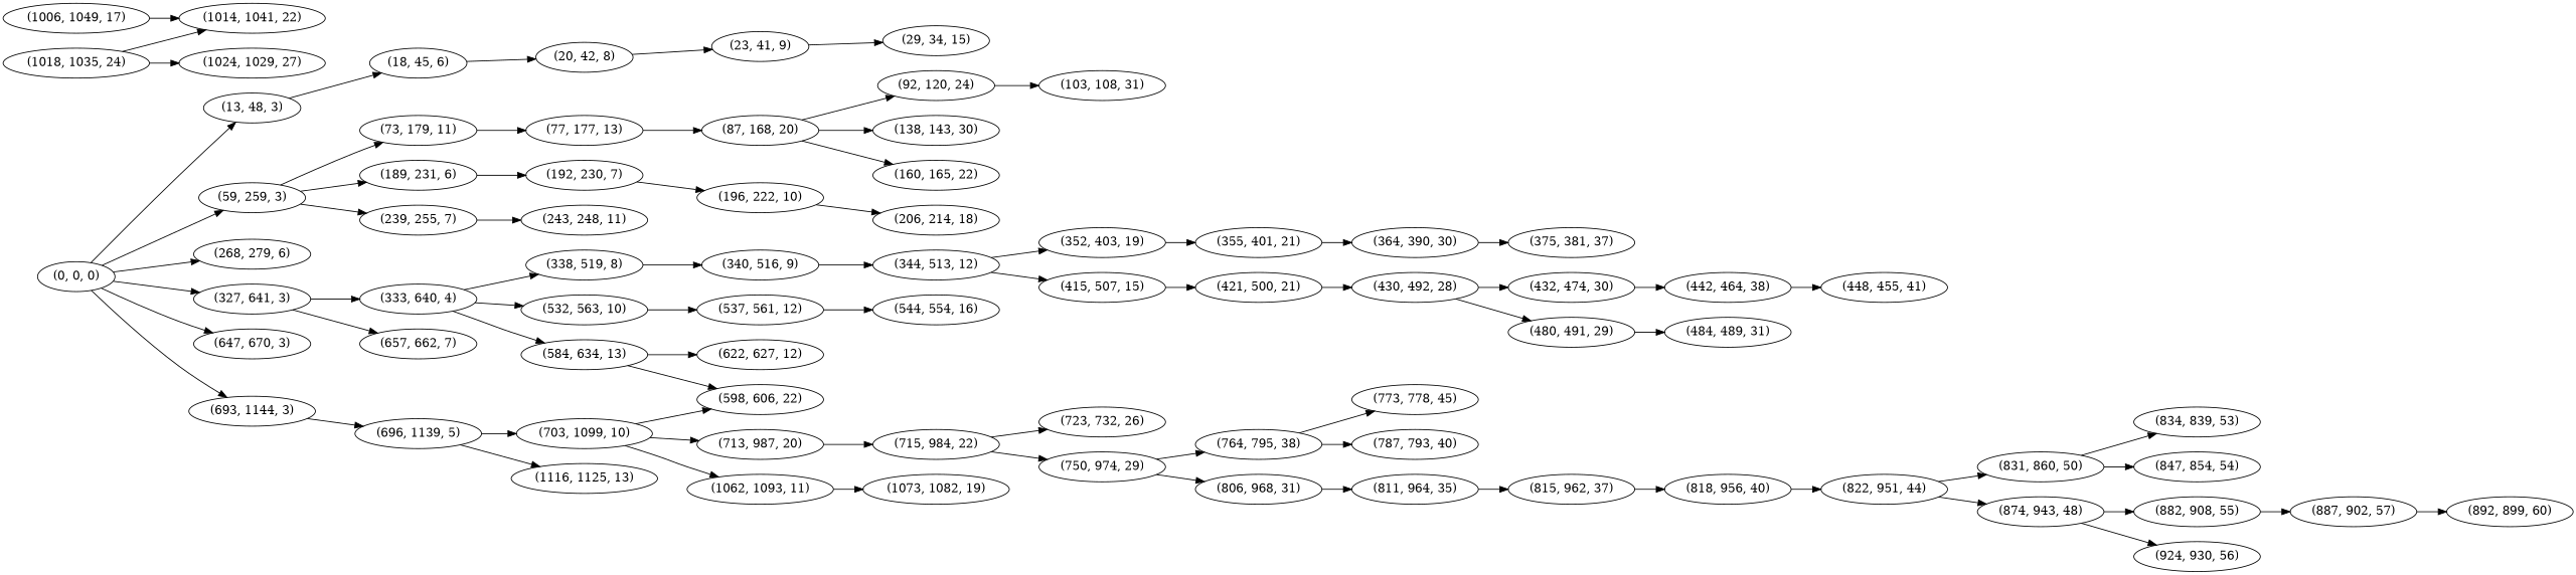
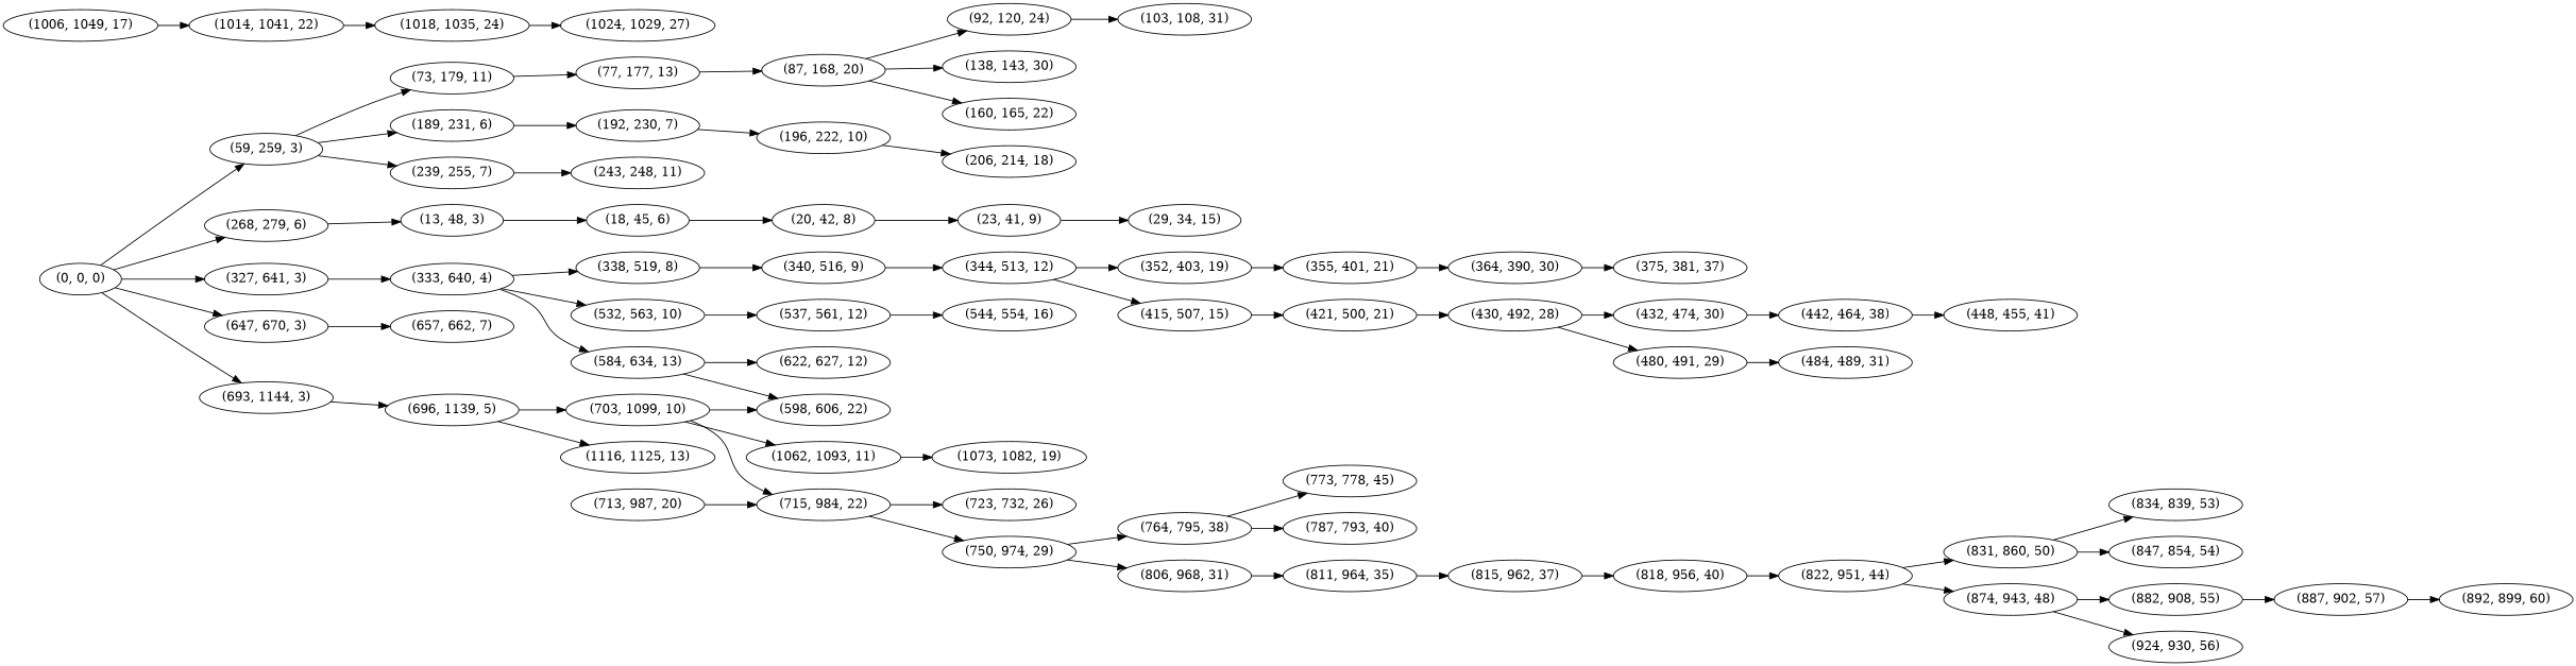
  digraph {
    rankdir=LR
    "(0, 0, 0)"
    "(13, 48, 3)"
    "(59, 259, 3)"
    "(268, 279, 6)"
    "(327, 641, 3)"
    "(647, 670, 3)"
    "(693, 1144, 3)"
    "(18, 45, 6)"
    "(73, 179, 11)"
    "(189, 231, 6)"
    "(239, 255, 7)"
    "(333, 640, 4)"
    "(657, 662, 7)"
    "(696, 1139, 5)"
    "(20, 42, 8)"
    "(23, 41, 9)"
    "(29, 34, 15)"
    "(77, 177, 13)"
    "(192, 230, 7)"
    "(243, 248, 11)"
    "(87, 168, 20)"
    "(92, 120, 24)"
    "(138, 143, 30)"
    "(160, 165, 22)"
    "(103, 108, 31)"
    "(196, 222, 10)"
    "(206, 214, 18)"
    "(338, 519, 8)"
    "(532, 563, 10)"
    n30 [label="(584, 634, 13)"]
    "(340, 516, 9)"
    "(537, 561, 12)"
    "(598, 606, 22)"
    "(622, 627, 12)"
    "(344, 513, 12)"
    "(352, 403, 19)"
    "(415, 507, 15)"
    "(355, 401, 21)"
    "(421, 500, 21)"
    "(364, 390, 30)"
    "(375, 381, 37)"
    "(430, 492, 28)"
    "(432, 474, 30)"
    "(480, 491, 29)"
    "(442, 464, 38)"
    "(484, 489, 31)"
    "(448, 455, 41)"
    "(544, 554, 16)"
    "(703, 1099, 10)"
    "(1116, 1125, 13)"
    "(713, 987, 20)"
    "(1062, 1093, 11)"
    "(715, 984, 22)"
    "(1006, 1049, 17)"
    "(1014, 1041, 22)"
    "(1073, 1082, 19)"
    "(723, 732, 26)"
    "(750, 974, 29)"
    "(764, 795, 38)"
    "(806, 968, 31)"
    "(773, 778, 45)"
    "(787, 793, 40)"
    "(811, 964, 35)"
    "(815, 962, 37)"
    "(818, 956, 40)"
    "(822, 951, 44)"
    "(831, 860, 50)"
    "(874, 943, 48)"
    "(834, 839, 53)"
    "(847, 854, 54)"
    "(882, 908, 55)"
    "(924, 930, 56)"
    "(887, 902, 57)"
    "(892, 899, 60)"
    "(1018, 1035, 24)"
    "(1024, 1029, 27)"
-   "(0, 0, 0)" -> "(13, 48, 3)"
+   "(268, 279, 6)" -> "(13, 48, 3)"
    "(0, 0, 0)" -> "(59, 259, 3)"
    "(0, 0, 0)" -> "(268, 279, 6)"
    "(0, 0, 0)" -> "(327, 641, 3)"
    "(0, 0, 0)" -> "(647, 670, 3)"
    "(0, 0, 0)" -> "(693, 1144, 3)"
    "(13, 48, 3)" -> "(18, 45, 6)"
    "(59, 259, 3)" -> "(73, 179, 11)"
    "(59, 259, 3)" -> "(189, 231, 6)"
    "(59, 259, 3)" -> "(239, 255, 7)"
    "(327, 641, 3)" -> "(333, 640, 4)"
-   "(327, 641, 3)" -> "(657, 662, 7)"
+   "(647, 670, 3)" -> "(657, 662, 7)"
    "(693, 1144, 3)" -> "(696, 1139, 5)"
    "(18, 45, 6)" -> "(20, 42, 8)"
    "(73, 179, 11)" -> "(77, 177, 13)"
    "(189, 231, 6)" -> "(192, 230, 7)"
    "(239, 255, 7)" -> "(243, 248, 11)"
    "(333, 640, 4)" -> "(338, 519, 8)"
    "(333, 640, 4)" -> "(532, 563, 10)"
    "(333, 640, 4)" -> n30
    "(696, 1139, 5)" -> "(703, 1099, 10)"
    "(696, 1139, 5)" -> "(1116, 1125, 13)"
    "(20, 42, 8)" -> "(23, 41, 9)"
    "(23, 41, 9)" -> "(29, 34, 15)"
    "(77, 177, 13)" -> "(87, 168, 20)"
    "(192, 230, 7)" -> "(196, 222, 10)"
    "(87, 168, 20)" -> "(92, 120, 24)"
    "(87, 168, 20)" -> "(138, 143, 30)"
    "(87, 168, 20)" -> "(160, 165, 22)"
    "(92, 120, 24)" -> "(103, 108, 31)"
    "(196, 222, 10)" -> "(206, 214, 18)"
    "(338, 519, 8)" -> "(340, 516, 9)"
    "(532, 563, 10)" -> "(537, 561, 12)"
    n30 -> "(598, 606, 22)"
    n30 -> "(622, 627, 12)"
    "(340, 516, 9)" -> "(344, 513, 12)"
    "(537, 561, 12)" -> "(544, 554, 16)"
    "(344, 513, 12)" -> "(352, 403, 19)"
    "(344, 513, 12)" -> "(415, 507, 15)"
    "(352, 403, 19)" -> "(355, 401, 21)"
    "(415, 507, 15)" -> "(421, 500, 21)"
    "(355, 401, 21)" -> "(364, 390, 30)"
    "(421, 500, 21)" -> "(430, 492, 28)"
    "(364, 390, 30)" -> "(375, 381, 37)"
    "(430, 492, 28)" -> "(432, 474, 30)"
    "(430, 492, 28)" -> "(480, 491, 29)"
    "(432, 474, 30)" -> "(442, 464, 38)"
    "(480, 491, 29)" -> "(484, 489, 31)"
    "(442, 464, 38)" -> "(448, 455, 41)"
    "(703, 1099, 10)" -> "(598, 606, 22)"
-   "(703, 1099, 10)" -> "(713, 987, 20)"
+   "(703, 1099, 10)" -> "(715, 984, 22)"
    "(703, 1099, 10)" -> "(1062, 1093, 11)"
    "(713, 987, 20)" -> "(715, 984, 22)"
    "(1062, 1093, 11)" -> "(1073, 1082, 19)"
    "(715, 984, 22)" -> "(723, 732, 26)"
    "(715, 984, 22)" -> "(750, 974, 29)"
    "(1006, 1049, 17)" -> "(1014, 1041, 22)"
-   "(1018, 1035, 24)" -> "(1014, 1041, 22)"
+   "(1014, 1041, 22)" -> "(1018, 1035, 24)"
    "(750, 974, 29)" -> "(764, 795, 38)"
    "(750, 974, 29)" -> "(806, 968, 31)"
    "(764, 795, 38)" -> "(773, 778, 45)"
    "(764, 795, 38)" -> "(787, 793, 40)"
    "(806, 968, 31)" -> "(811, 964, 35)"
    "(811, 964, 35)" -> "(815, 962, 37)"
    "(815, 962, 37)" -> "(818, 956, 40)"
    "(818, 956, 40)" -> "(822, 951, 44)"
    "(822, 951, 44)" -> "(831, 860, 50)"
    "(822, 951, 44)" -> "(874, 943, 48)"
    "(831, 860, 50)" -> "(834, 839, 53)"
    "(831, 860, 50)" -> "(847, 854, 54)"
    "(874, 943, 48)" -> "(882, 908, 55)"
    "(874, 943, 48)" -> "(924, 930, 56)"
    "(882, 908, 55)" -> "(887, 902, 57)"
    "(887, 902, 57)" -> "(892, 899, 60)"
    "(1018, 1035, 24)" -> "(1024, 1029, 27)"
  }
